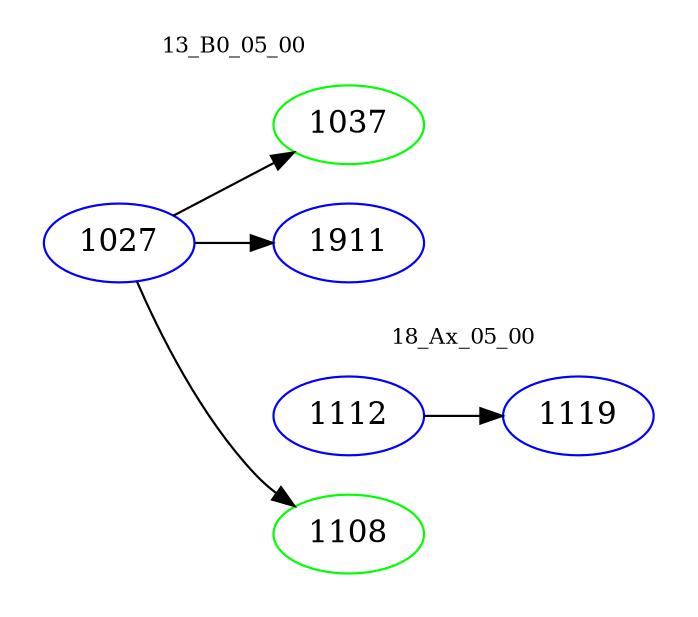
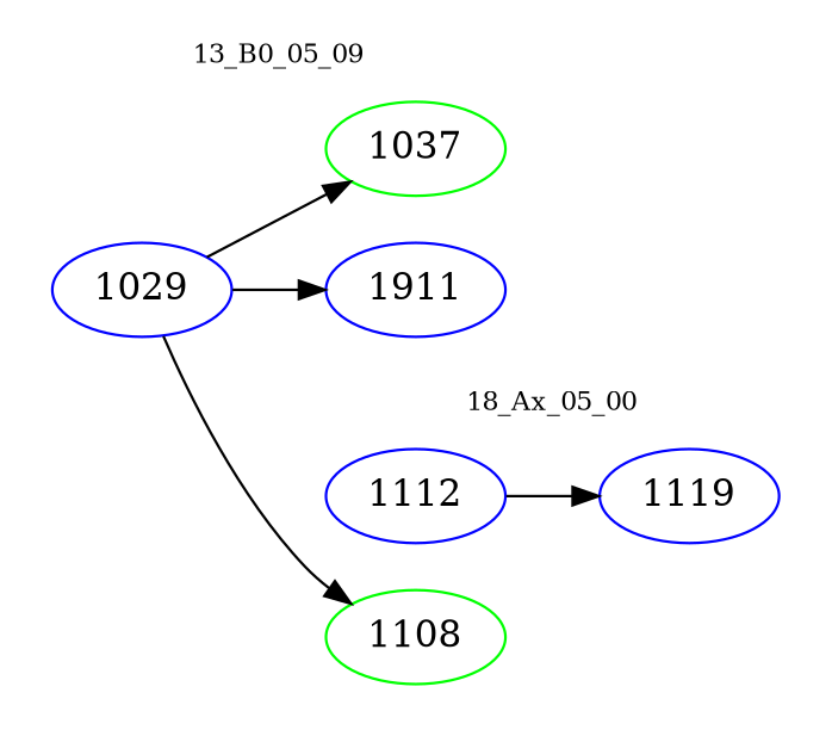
  digraph {
    rankdir=LR
    node [color=blue]
    edge [color=black]
    n1 [label=1112]
    n2 [color=green label=1108]
    n3 [label=1119]
-   n4 [label=1027]
+   n4 [label=1029]
    n5 [label=1911]
    n6 [color=green label=1037]
    subgraph cluster_1 {
      color=white
      fontsize=10
      label="18_Ax_05_00"
      n1
      n2
      n3
    }
    subgraph cluster_2 {
      color=white
      fontsize=10
-     label="13_B0_05_00"
+     label="13_B0_05_09"
      n4
      n5
      n6
    }
    n1 -> n3
    n4 -> n2
    n4 -> n5
    n4 -> n6
  }
